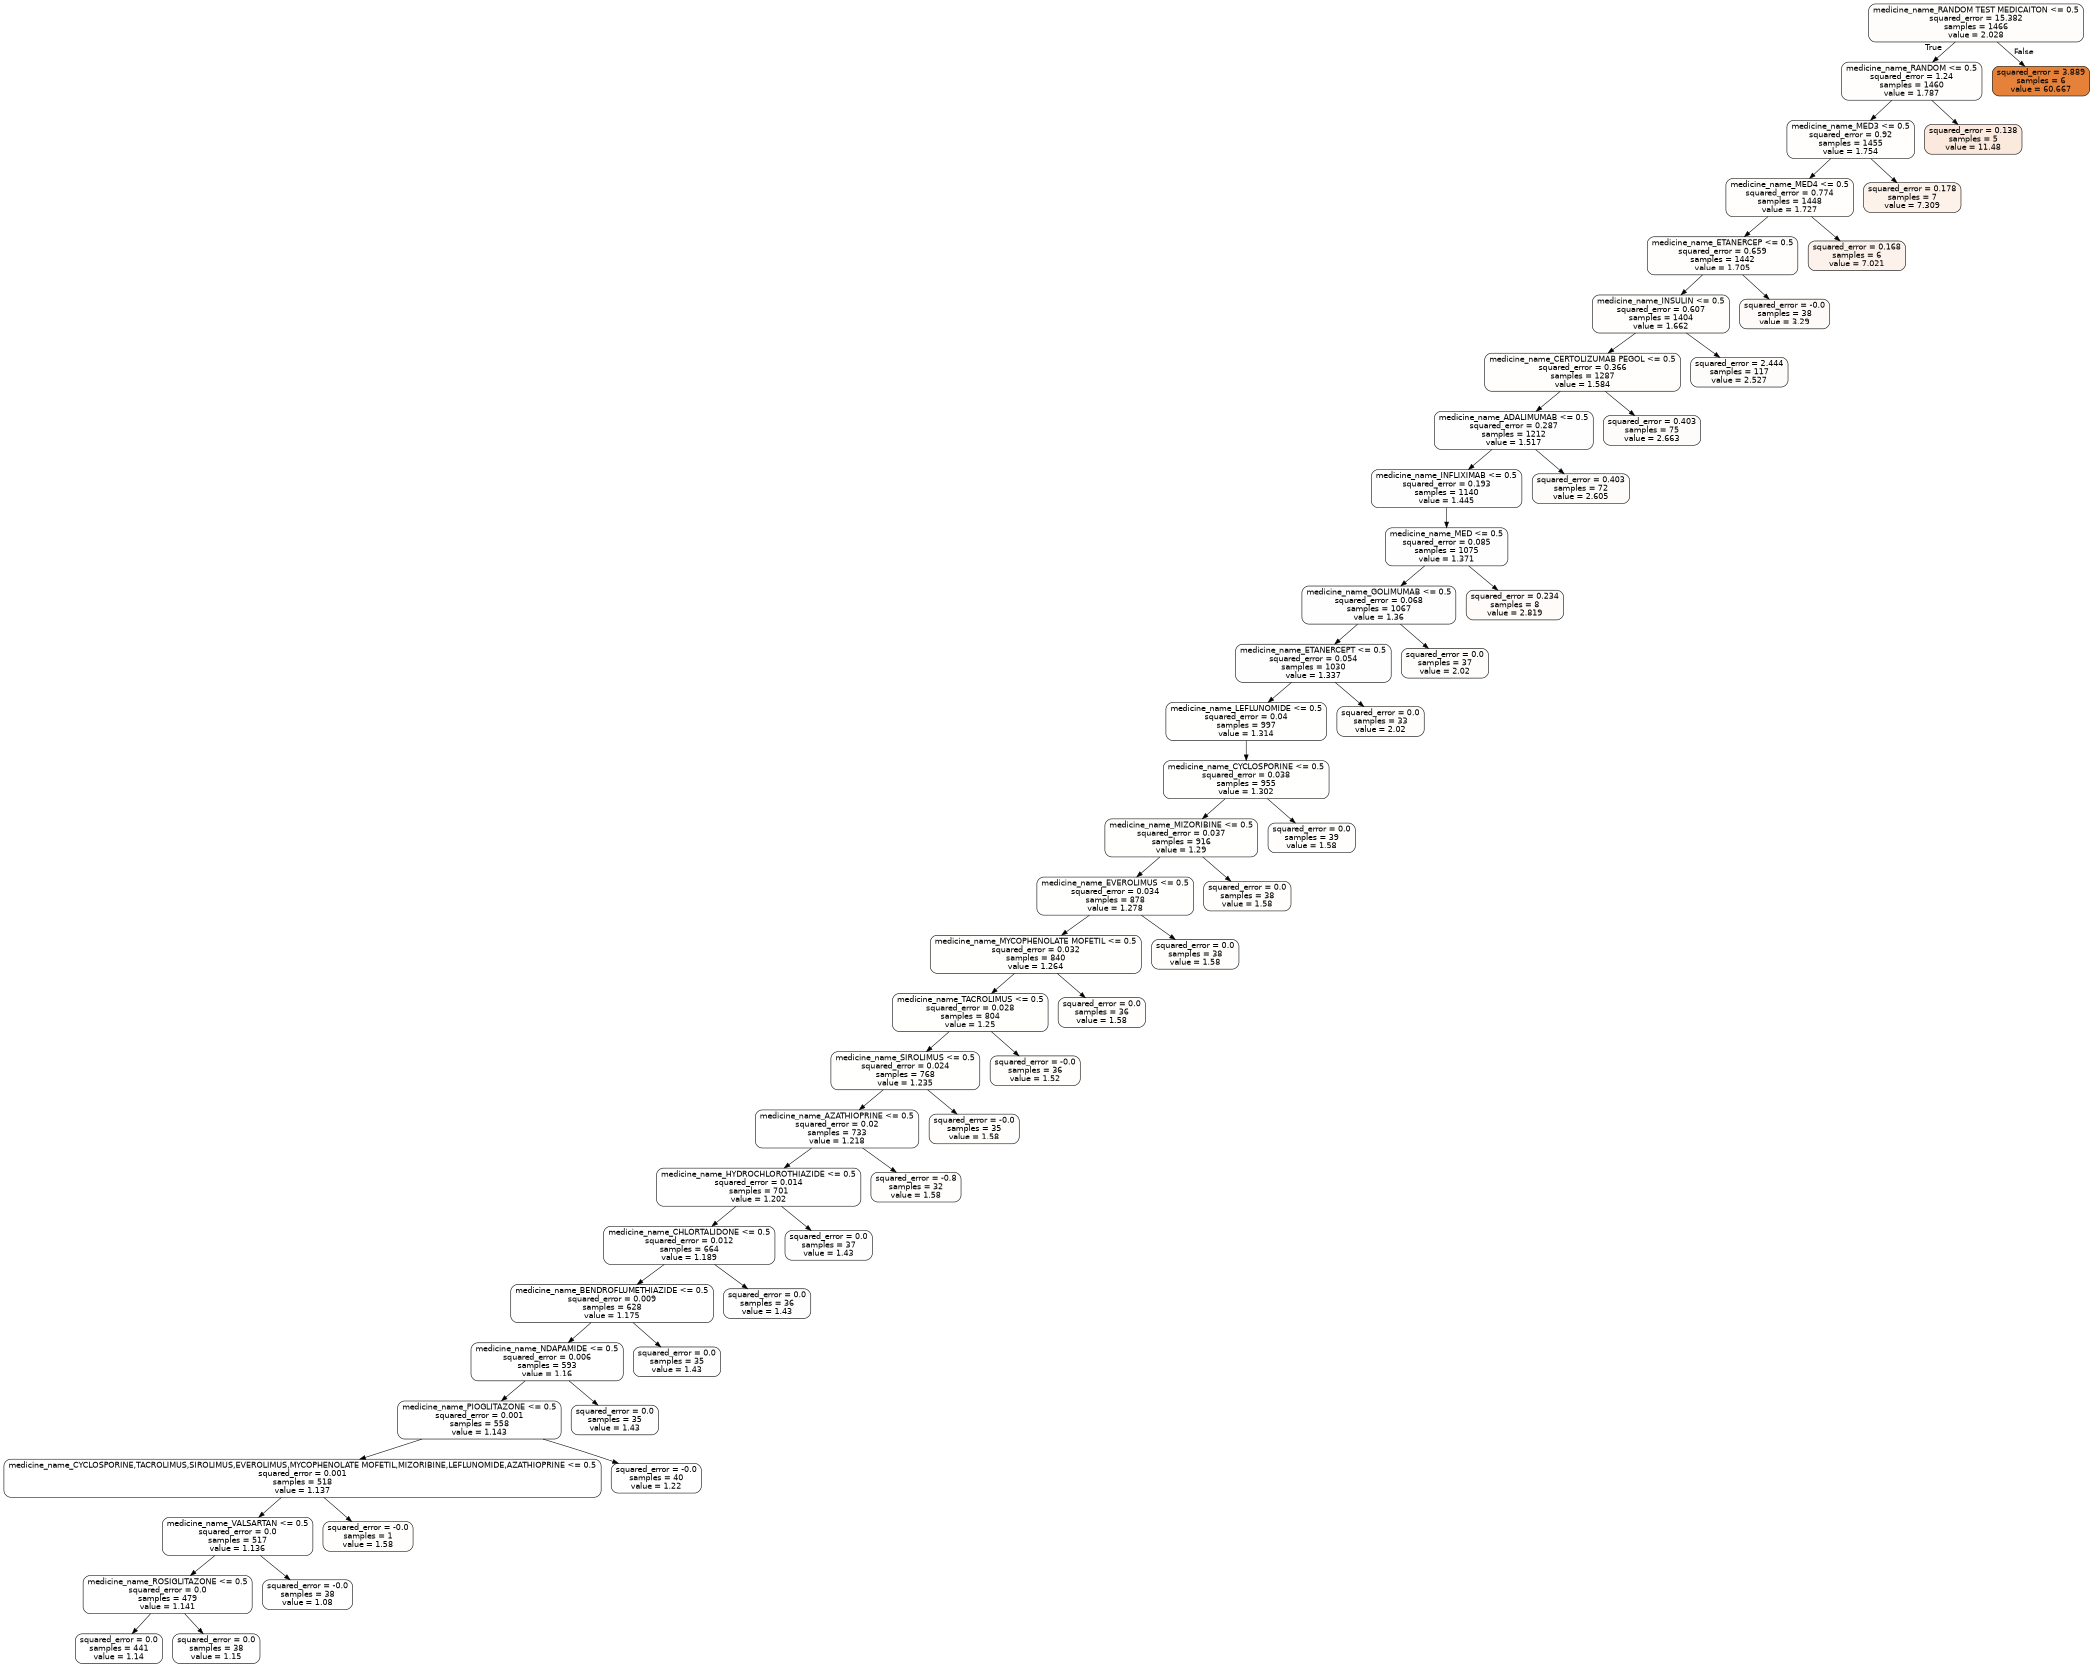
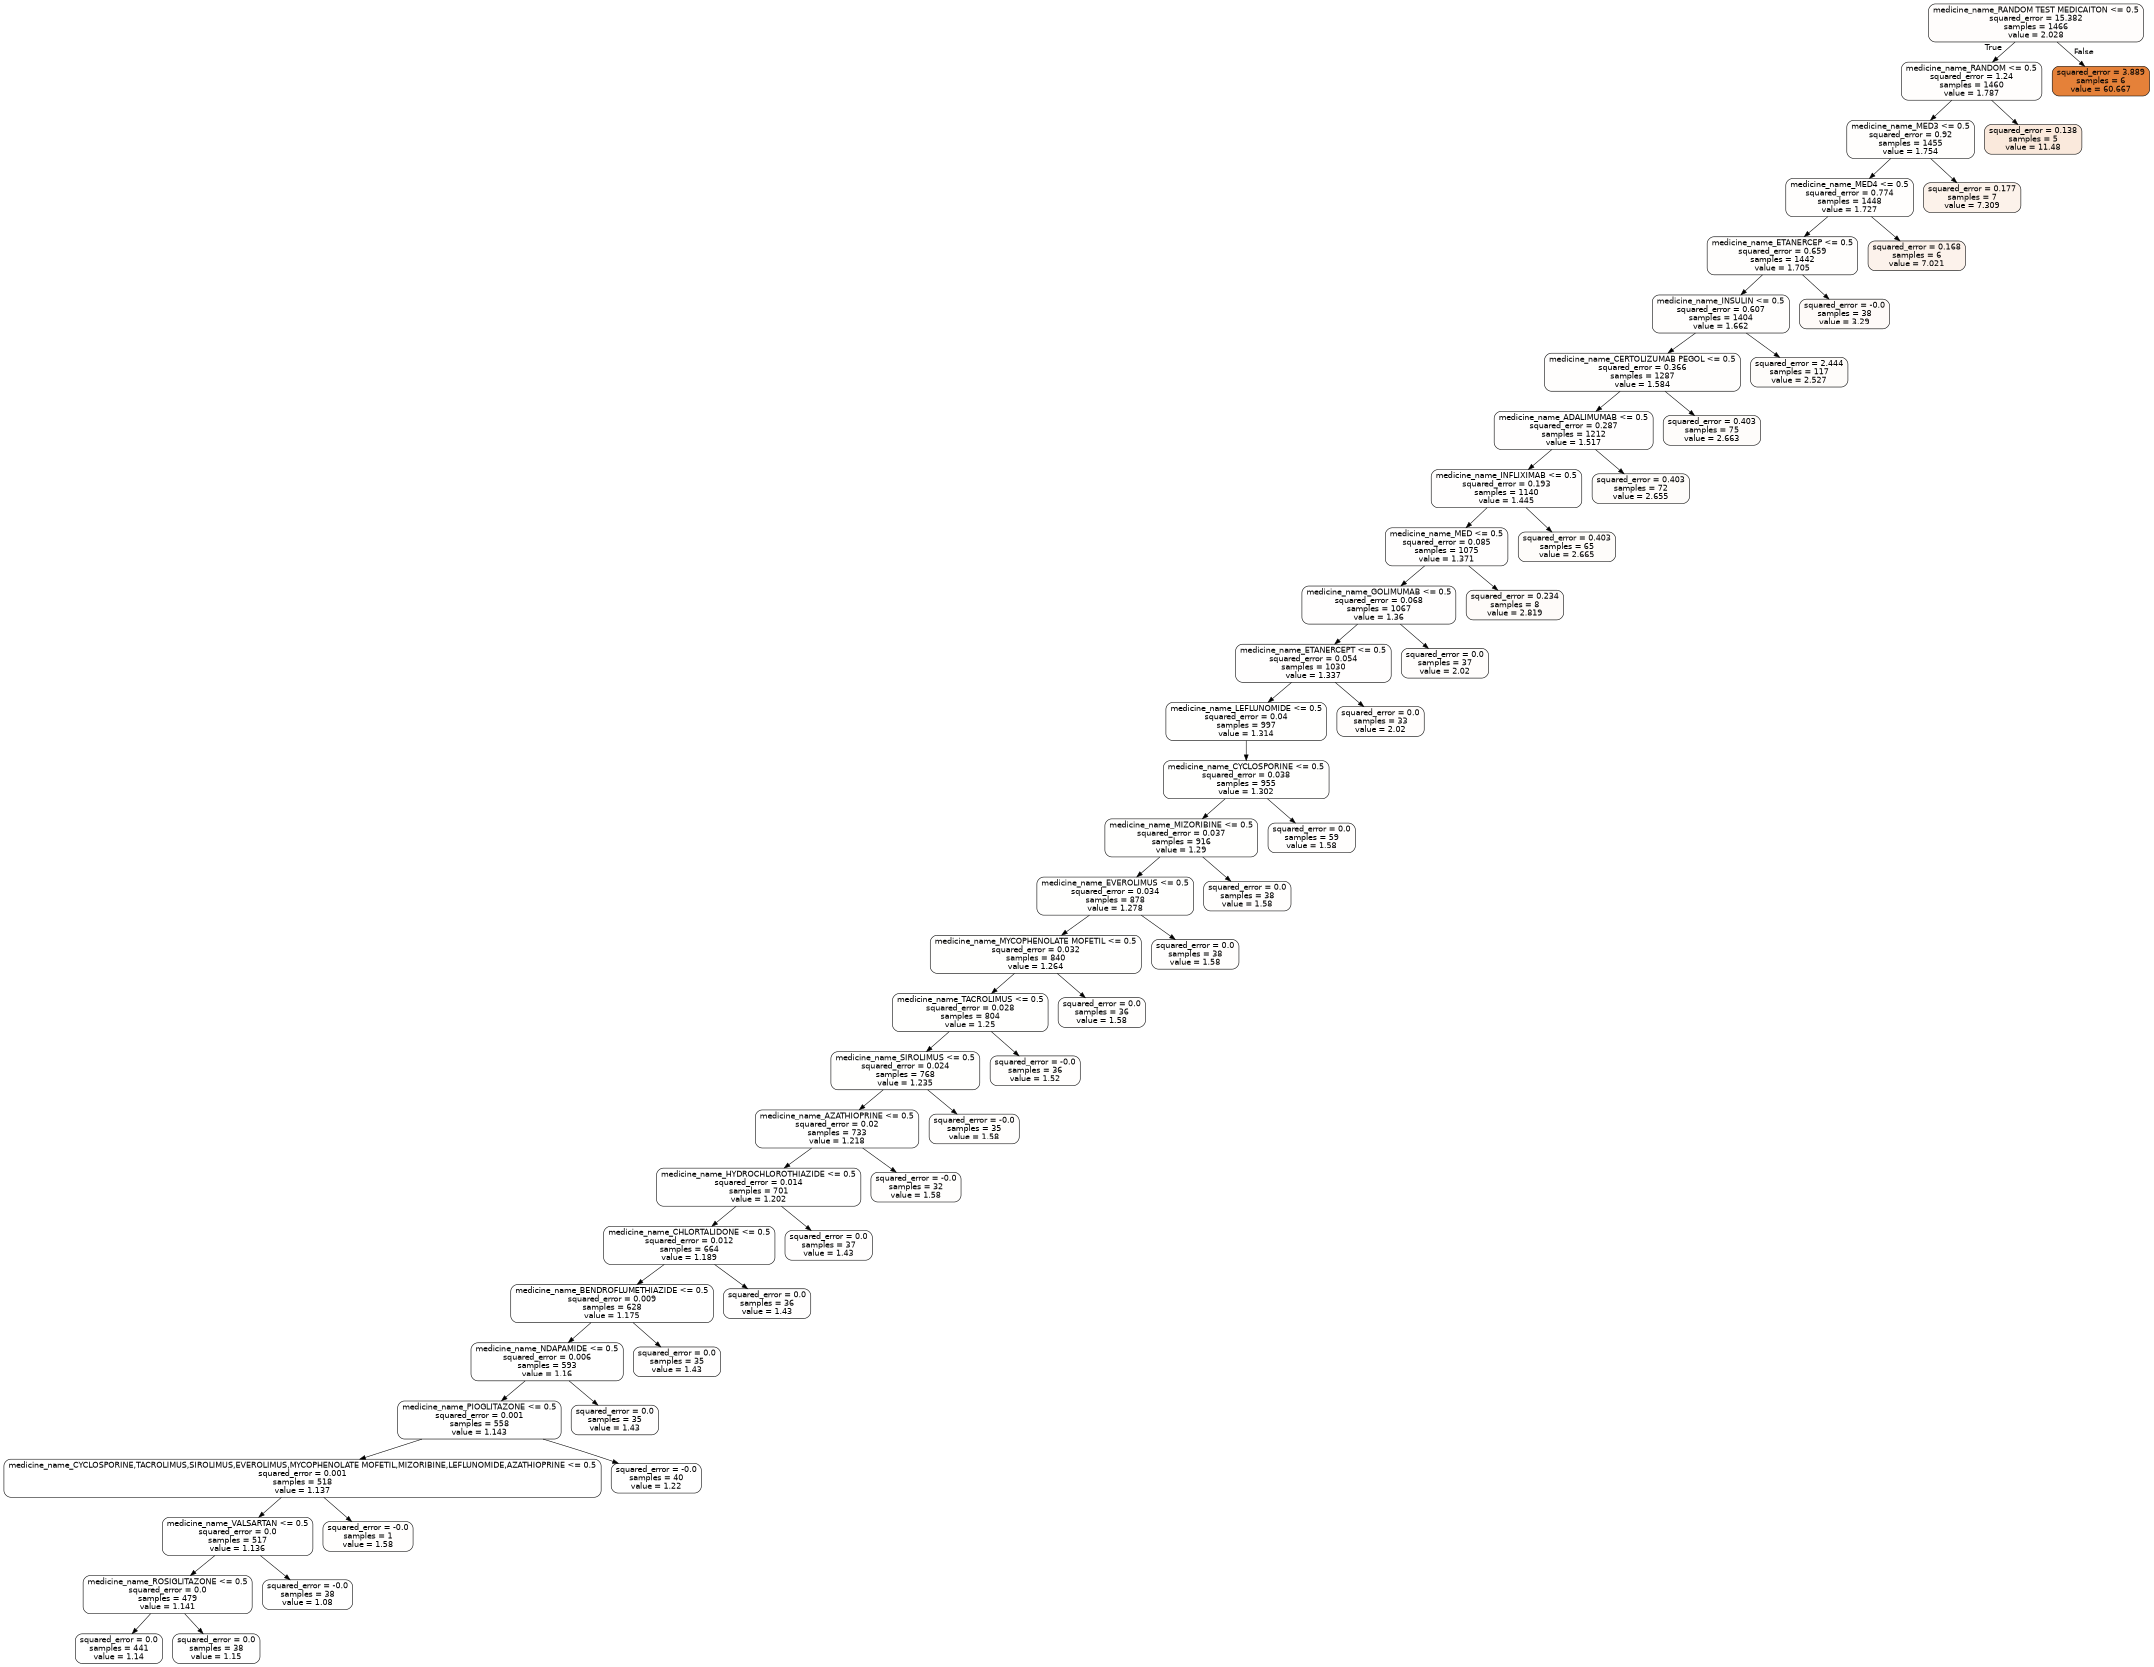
  digraph {
    node [color=black fillcolor="#fffefd" fontname=helvetica shape=box style="filled, rounded"]
    edge [fontname=helvetica]
    n1 [fillcolor="#fffdfc" label="medicine_name_RANDOM TEST MEDICAITON <= 0.5\nsquared_error = 15.382\nsamples = 1466\nvalue = 2.028"]
    n2 [label="medicine_name_RANDOM <= 0.5\nsquared_error = 1.24\nsamples = 1460\nvalue = 1.787"]
    n3 [fillcolor="#e58139" label="squared_error = 3.889\nsamples = 6\nvalue = 60.667"]
    n4 [label="medicine_name_MED3 <= 0.5\nsquared_error = 0.92\nsamples = 1455\nvalue = 1.754"]
    n5 [fillcolor="#fae9dc" label="squared_error = 0.138\nsamples = 5\nvalue = 11.48"]
    n6 [label="medicine_name_MED4 <= 0.5\nsquared_error = 0.774\nsamples = 1448\nvalue = 1.727"]
-   n7 [fillcolor="#fcf2ea" label="squared_error = 0.178\nsamples = 7\nvalue = 7.309"]
+   n7 [fillcolor="#fcf2ea" label="squared_error = 0.177\nsamples = 7\nvalue = 7.309"]
    n8 [label="medicine_name_ETANERCEP <= 0.5\nsquared_error = 0.659\nsamples = 1442\nvalue = 1.705"]
    n9 [fillcolor="#fcf2eb" label="squared_error = 0.168\nsamples = 6\nvalue = 7.021"]
    n10 [label="medicine_name_INSULIN <= 0.5\nsquared_error = 0.607\nsamples = 1404\nvalue = 1.662"]
    n11 [fillcolor="#fefaf8" label="squared_error = -0.0\nsamples = 38\nvalue = 3.29"]
    n12 [label="medicine_name_CERTOLIZUMAB PEGOL <= 0.5\nsquared_error = 0.366\nsamples = 1287\nvalue = 1.584"]
    n13 [fillcolor="#fefcfa" label="squared_error = 2.444\nsamples = 117\nvalue = 2.527"]
    n14 [fillcolor="#fffefe" label="medicine_name_ADALIMUMAB <= 0.5\nsquared_error = 0.287\nsamples = 1212\nvalue = 1.517"]
    n15 [fillcolor="#fefcfa" label="squared_error = 0.403\nsamples = 75\nvalue = 2.663"]
    n16 [fillcolor="#fffefe" label="medicine_name_INFLIXIMAB <= 0.5\nsquared_error = 0.193\nsamples = 1140\nvalue = 1.445"]
-   n17 [fillcolor="#fefcfa" label="squared_error = 0.403\nsamples = 72\nvalue = 2.605"]
+   n17 [fillcolor="#fefcfa" label="squared_error = 0.403\nsamples = 72\nvalue = 2.655"]
    n18 [fillcolor="#fffefe" label="medicine_name_MED <= 0.5\nsquared_error = 0.085\nsamples = 1075\nvalue = 1.371"]
+   n19 [fillcolor="#fefcfa" label="squared_error = 0.403\nsamples = 65\nvalue = 2.665"]
    n20 [fillcolor="#fffefe" label="medicine_name_GOLIMUMAB <= 0.5\nsquared_error = 0.068\nsamples = 1067\nvalue = 1.36"]
    n21 [fillcolor="#fefbf9" label="squared_error = 0.234\nsamples = 8\nvalue = 2.819"]
    n22 [fillcolor="#fffefe" label="medicine_name_ETANERCEPT <= 0.5\nsquared_error = 0.054\nsamples = 1030\nvalue = 1.337"]
    n23 [fillcolor="#fffdfc" label="squared_error = 0.0\nsamples = 37\nvalue = 2.02"]
    n24 [fillcolor="#fffffe" label="medicine_name_LEFLUNOMIDE <= 0.5\nsquared_error = 0.04\nsamples = 997\nvalue = 1.314"]
    n25 [fillcolor="#fffdfc" label="squared_error = 0.0\nsamples = 33\nvalue = 2.02"]
    n26 [fillcolor="#fffffe" label="medicine_name_CYCLOSPORINE <= 0.5\nsquared_error = 0.038\nsamples = 955\nvalue = 1.302"]
    n27 [fillcolor="#fffffe" label="medicine_name_MIZORIBINE <= 0.5\nsquared_error = 0.037\nsamples = 916\nvalue = 1.29"]
-   n28 [label="squared_error = 0.0\nsamples = 39\nvalue = 1.58"]
+   n28 [label="squared_error = 0.0\nsamples = 59\nvalue = 1.58"]
    n29 [fillcolor="#fffffe" label="medicine_name_EVEROLIMUS <= 0.5\nsquared_error = 0.034\nsamples = 878\nvalue = 1.278"]
    n30 [label="squared_error = 0.0\nsamples = 38\nvalue = 1.58"]
    n31 [fillcolor="#fffffe" label="medicine_name_MYCOPHENOLATE MOFETIL <= 0.5\nsquared_error = 0.032\nsamples = 840\nvalue = 1.264"]
    n32 [label="squared_error = 0.0\nsamples = 38\nvalue = 1.58"]
    n33 [fillcolor="#fffffe" label="medicine_name_TACROLIMUS <= 0.5\nsquared_error = 0.028\nsamples = 804\nvalue = 1.25"]
    n34 [label="squared_error = 0.0\nsamples = 36\nvalue = 1.58"]
    n35 [fillcolor="#fffffe" label="medicine_name_SIROLIMUS <= 0.5\nsquared_error = 0.024\nsamples = 768\nvalue = 1.235"]
    n36 [label="squared_error = -0.0\nsamples = 36\nvalue = 1.52"]
    n37 [fillcolor="#ffffff" label="medicine_name_AZATHIOPRINE <= 0.5\nsquared_error = 0.02\nsamples = 733\nvalue = 1.218"]
    n38 [label="squared_error = -0.0\nsamples = 35\nvalue = 1.58"]
    n39 [fillcolor="#ffffff" label="medicine_name_HYDROCHLOROTHIAZIDE <= 0.5\nsquared_error = 0.014\nsamples = 701\nvalue = 1.202"]
-   n40 [label="squared_error = -0.8\nsamples = 32\nvalue = 1.58"]
+   n40 [label="squared_error = -0.0\nsamples = 32\nvalue = 1.58"]
    n41 [fillcolor="#ffffff" label="medicine_name_CHLORTALIDONE <= 0.5\nsquared_error = 0.012\nsamples = 664\nvalue = 1.189"]
    n42 [fillcolor="#fffefe" label="squared_error = 0.0\nsamples = 37\nvalue = 1.43"]
    n43 [fillcolor="#ffffff" label="medicine_name_BENDROFLUMETHIAZIDE <= 0.5\nsquared_error = 0.009\nsamples = 628\nvalue = 1.175"]
    n44 [fillcolor="#fffefe" label="squared_error = 0.0\nsamples = 36\nvalue = 1.43"]
    n45 [fillcolor="#ffffff" label="medicine_name_NDAPAMIDE <= 0.5\nsquared_error = 0.006\nsamples = 593\nvalue = 1.16"]
    n46 [fillcolor="#fffefe" label="squared_error = 0.0\nsamples = 35\nvalue = 1.43"]
    n47 [fillcolor="#ffffff" label="medicine_name_PIOGLITAZONE <= 0.5\nsquared_error = 0.001\nsamples = 558\nvalue = 1.143"]
    n48 [fillcolor="#fffefe" label="squared_error = 0.0\nsamples = 35\nvalue = 1.43"]
    n49 [fillcolor="#ffffff" label="medicine_name_CYCLOSPORINE,TACROLIMUS,SIROLIMUS,EVEROLIMUS,MYCOPHENOLATE MOFETIL,MIZORIBINE,LEFLUNOMIDE,AZATHIOPRINE <= 0.5\nsquared_error = 0.001\nsamples = 518\nvalue = 1.137"]
    n50 [fillcolor="#ffffff" label="squared_error = -0.0\nsamples = 40\nvalue = 1.22"]
    n51 [fillcolor="#ffffff" label="medicine_name_VALSARTAN <= 0.5\nsquared_error = 0.0\nsamples = 517\nvalue = 1.136"]
    n52 [label="squared_error = -0.0\nsamples = 1\nvalue = 1.58"]
    n53 [fillcolor="#ffffff" label="medicine_name_ROSIGLITAZONE <= 0.5\nsquared_error = 0.0\nsamples = 479\nvalue = 1.141"]
    n54 [fillcolor="#ffffff" label="squared_error = -0.0\nsamples = 38\nvalue = 1.08"]
    n55 [fillcolor="#ffffff" label="squared_error = 0.0\nsamples = 441\nvalue = 1.14"]
    n56 [fillcolor="#ffffff" label="squared_error = 0.0\nsamples = 38\nvalue = 1.15"]
    n1 -> n2 [headlabel=True labelangle=45 labeldistance=2.5]
    n1 -> n3 [headlabel=False labelangle=-45 labeldistance=2.5]
    n2 -> n4
    n2 -> n5
    n4 -> n6
    n4 -> n7
    n6 -> n8
    n6 -> n9
    n8 -> n10
    n8 -> n11
    n10 -> n12
    n10 -> n13
    n12 -> n14
    n12 -> n15
    n14 -> n16
    n14 -> n17
    n16 -> n18
+   n16 -> n19
    n18 -> n20
    n18 -> n21
    n20 -> n22
    n20 -> n23
    n22 -> n24
    n22 -> n25
    n24 -> n26
    n26 -> n27
    n26 -> n28
    n27 -> n29
    n27 -> n30
    n29 -> n31
    n29 -> n32
    n31 -> n33
    n31 -> n34
    n33 -> n35
    n33 -> n36
    n35 -> n37
    n35 -> n38
    n37 -> n39
    n37 -> n40
    n39 -> n41
    n39 -> n42
    n41 -> n43
    n41 -> n44
    n43 -> n45
    n43 -> n46
    n45 -> n47
    n45 -> n48
    n47 -> n49
    n47 -> n50
    n49 -> n51
    n49 -> n52
    n51 -> n53
    n51 -> n54
    n53 -> n55
    n53 -> n56
  }
